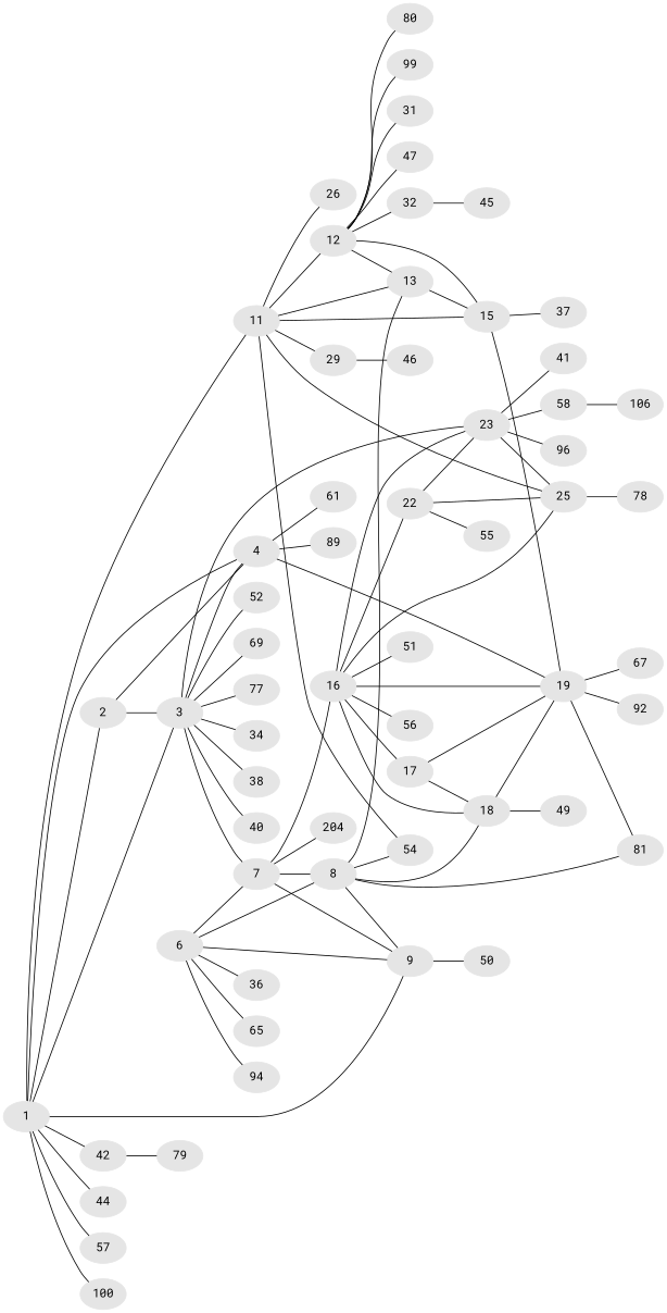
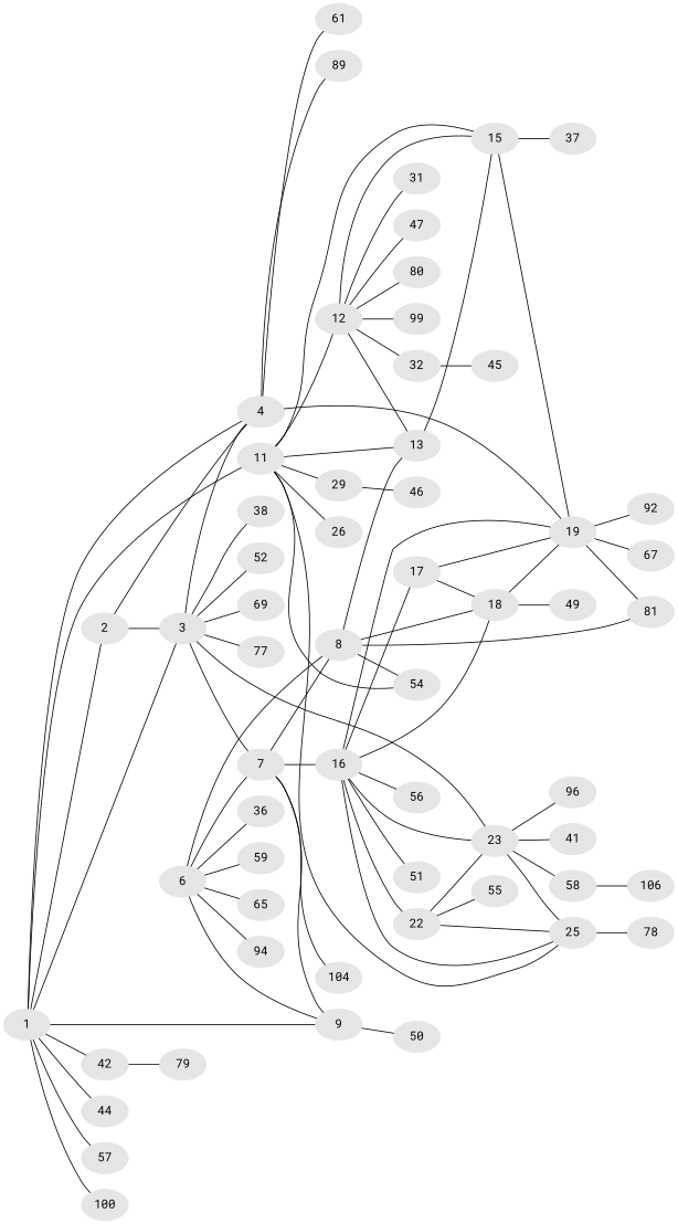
  graph {
    fontname="Roboto Mono"
    rankdir=LR
    node [color=gray90 fontname="Roboto Mono" style=filled]
    edge [fontname="Roboto Mono"]
    1
    2
    3 [super="+5"]
    4
    9 [super="+88+105+10"]
    11 [super="+90+14"]
    42 [super="+70+84"]
    44
    57
    100
    7
    23
-   34
    38
-   40
    52
    69 [super="+98+95"]
    77
    19 [super="+35+48"]
    61
    89 [super="+94"]
    50
    13
    12
    15
    25 [super="+30"]
    26
    29
    54
    79
    8
    16 [super="+20+53+21"]
-   104 [label=204]
+   104
    41 [super="+97"]
    58
    96
    81 [super="+83"]
    67
    92
    6
    36
+   59
    65
    n44 [label=94]
    18 [super="+39+33+85+103+66"]
    17 [super="+72+86"]
    22 [super="+24+87"]
    51
    56
    49
    31
    32
    47
    80
    99
    37
    78
    46
    45
    55
    106
    1 -- 2
    1 -- 3 [weight=2]
    1 -- 4
    1 -- 9 [weight=2]
    1 -- 11
    1 -- 42
    1 -- 44
    1 -- 57
    1 -- 100
    2 -- 3 [weight=2]
    2 -- 4
    3 -- 4 [weight=2]
    3 -- 7
    3 -- 23
-   3 -- 34
    3 -- 38
-   3 -- 40
    3 -- 52
    3 -- 69
    3 -- 77
    4 -- 19
    4 -- 61
    4 -- 89
    9 -- 50
    11 -- 13 [weight=2]
    11 -- 12 [weight=2]
    11 -- 15 [weight=2]
    11 -- 25
    11 -- 26
    11 -- 29
    11 -- 54
    42 -- 79
    7 -- 9 [weight=2]
    7 -- 8
    7 -- 16
    7 -- 104
    23 -- 25
    23 -- 41
    23 -- 58
    23 -- 96
    19 -- 81
    19 -- 67
    19 -- 92
    13 -- 15
    12 -- 13
    12 -- 15
    12 -- 31
    12 -- 32
    12 -- 47
    12 -- 80
    12 -- 99
    15 -- 19
    15 -- 37
    25 -- 78
    29 -- 46
-   8 -- 9 [weight=2]
    8 -- 13
    8 -- 54
    8 -- 81
    8 -- 18
    16 -- 23
    16 -- 19 [weight=2]
    16 -- 25
    16 -- 18 [weight=2]
    16 -- 17 [weight=2]
    16 -- 22 [weight=2]
    16 -- 51
    16 -- 56
    58 -- 106
    6 -- 9 [weight=2]
    6 -- 7
    6 -- 8
    6 -- 36
+   6 -- 59
    6 -- 65
    6 -- n44
    18 -- 19
    18 -- 49
    17 -- 19
    17 -- 18
    22 -- 23 [weight=2]
    22 -- 25 [weight=2]
    22 -- 55
    32 -- 45
  }
